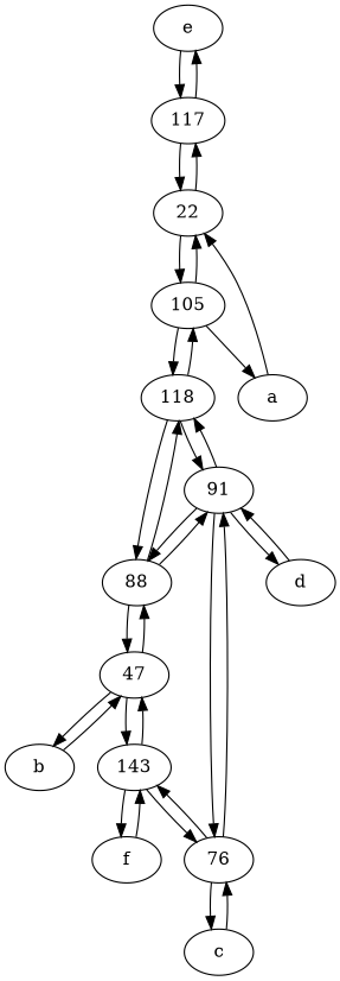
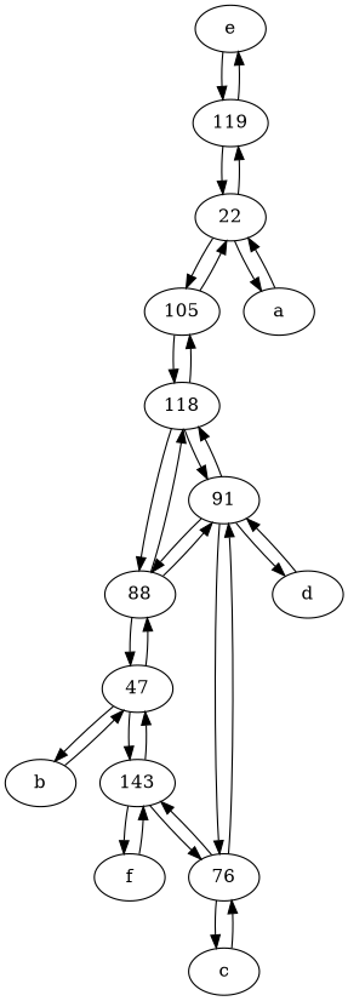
  digraph {
    e
-   119 [label=117]
+   119
    22
    105
    118
    a
    88
    n8 [label=91]
    47
    n10 [label=76]
    d
    b
    143
    f
    c
    e -> 119
    119 -> e
    119 -> 22
    22 -> 119
    22 -> 105
-   105 -> a
+   22 -> a
    105 -> 22
    105 -> 118
    118 -> 105
    118 -> 88
    118 -> n8
    a -> 22
    88 -> 118
    88 -> n8
    88 -> 47
    n8 -> 118
    n8 -> 88
    n8 -> n10
    n8 -> d
    47 -> 88
    47 -> b
    47 -> 143
    n10 -> n8
    n10 -> 143
    n10 -> c
    d -> n8
    b -> 47
    143 -> 47
    143 -> n10
    143 -> f
    f -> 143
    c -> n10
  }
